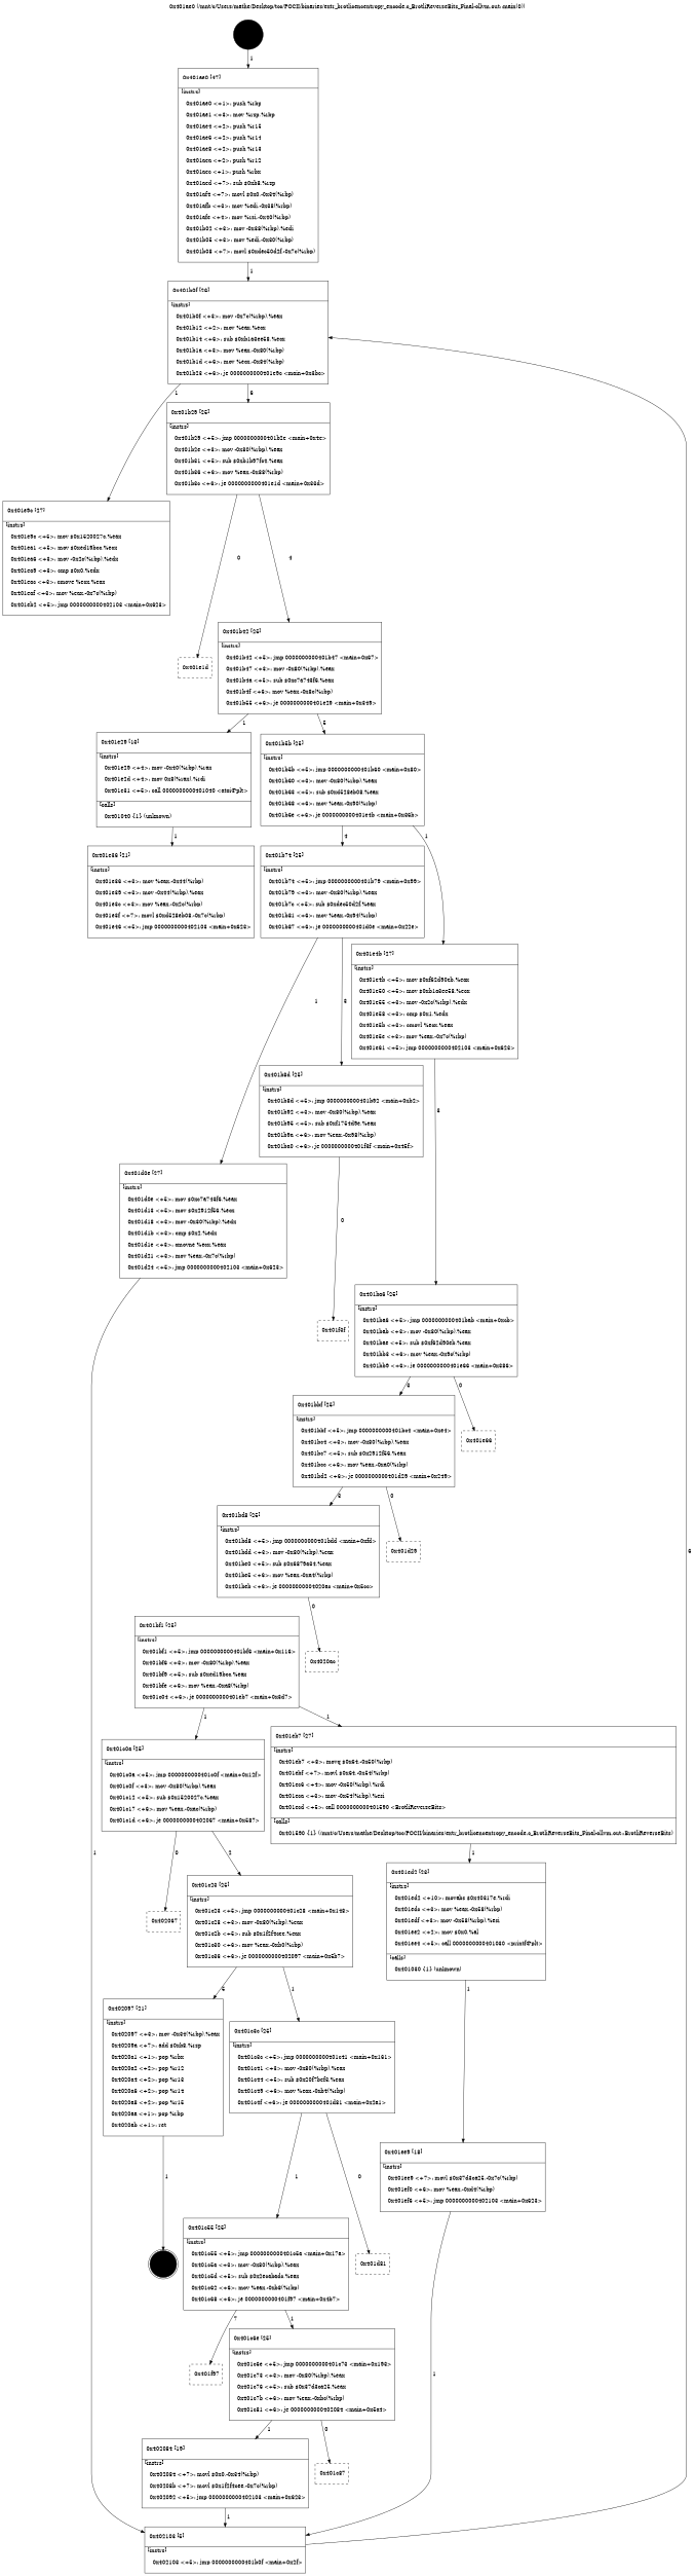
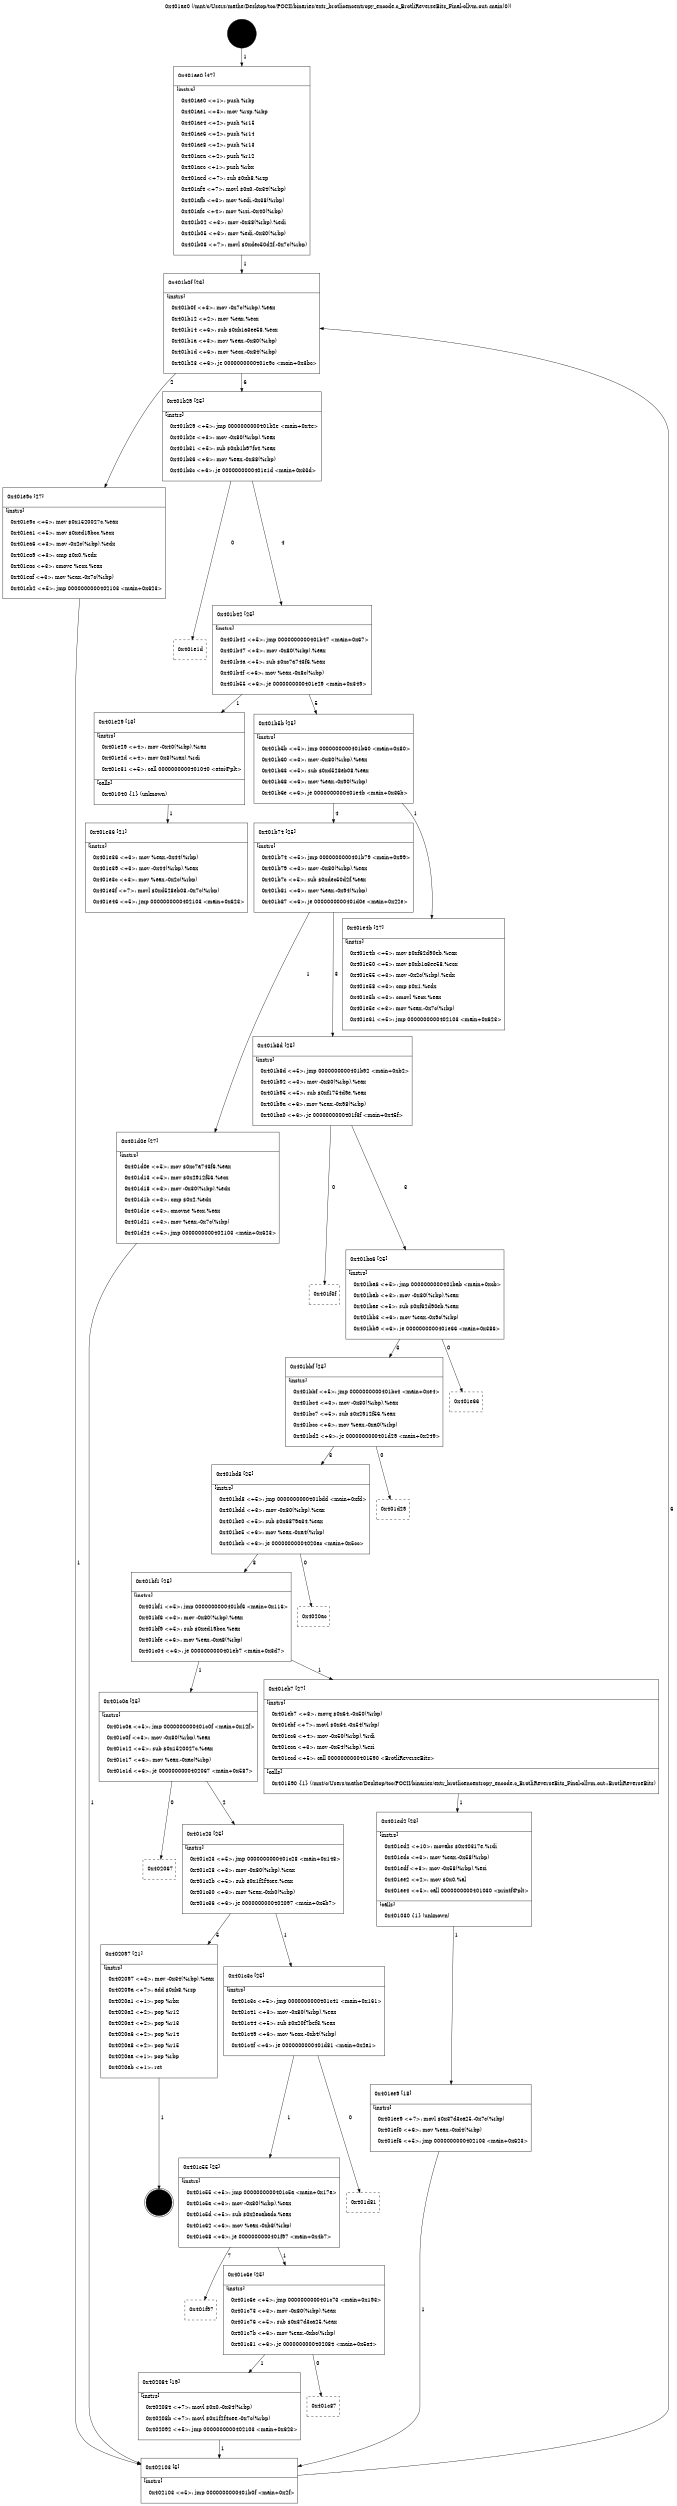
  digraph {
    label="0x401ae0 (/mnt/c/Users/mathe/Desktop/tcc/POCII/binaries/extr_brotlicencentropy_encode.c_BrotliReverseBits_Final-ollvm.out::main(0))"
    labelloc=t
    node [shape=record]
    Entry [fillcolor=black height=0.3 shape=circle style=filled width=0.3]
    n2 [label="{\n     0x401ae0 [47]\l\n     | [instrs]\l\n     &nbsp;&nbsp;0x401ae0 \<+1\>: push %rbp\l\n     &nbsp;&nbsp;0x401ae1 \<+3\>: mov %rsp,%rbp\l\n     &nbsp;&nbsp;0x401ae4 \<+2\>: push %r15\l\n     &nbsp;&nbsp;0x401ae6 \<+2\>: push %r14\l\n     &nbsp;&nbsp;0x401ae8 \<+2\>: push %r13\l\n     &nbsp;&nbsp;0x401aea \<+2\>: push %r12\l\n     &nbsp;&nbsp;0x401aec \<+1\>: push %rbx\l\n     &nbsp;&nbsp;0x401aed \<+7\>: sub $0xb8,%rsp\l\n     &nbsp;&nbsp;0x401af4 \<+7\>: movl $0x0,-0x34(%rbp)\l\n     &nbsp;&nbsp;0x401afb \<+3\>: mov %edi,-0x38(%rbp)\l\n     &nbsp;&nbsp;0x401afe \<+4\>: mov %rsi,-0x40(%rbp)\l\n     &nbsp;&nbsp;0x401b02 \<+3\>: mov -0x38(%rbp),%edi\l\n     &nbsp;&nbsp;0x401b05 \<+3\>: mov %edi,-0x30(%rbp)\l\n     &nbsp;&nbsp;0x401b08 \<+7\>: movl $0xdec50d2f,-0x7c(%rbp)\l\n  }"]
    n3 [label="{\n     0x401b0f [26]\l\n     | [instrs]\l\n     &nbsp;&nbsp;0x401b0f \<+3\>: mov -0x7c(%rbp),%eax\l\n     &nbsp;&nbsp;0x401b12 \<+2\>: mov %eax,%ecx\l\n     &nbsp;&nbsp;0x401b14 \<+6\>: sub $0xb1a3ee58,%ecx\l\n     &nbsp;&nbsp;0x401b1a \<+3\>: mov %eax,-0x80(%rbp)\l\n     &nbsp;&nbsp;0x401b1d \<+6\>: mov %ecx,-0x84(%rbp)\l\n     &nbsp;&nbsp;0x401b23 \<+6\>: je 0000000000401e9c \<main+0x3bc\>\l\n  }"]
    n4 [label="{\n     0x401e9c [27]\l\n     | [instrs]\l\n     &nbsp;&nbsp;0x401e9c \<+5\>: mov $0x1520027c,%eax\l\n     &nbsp;&nbsp;0x401ea1 \<+5\>: mov $0xed19bcc,%ecx\l\n     &nbsp;&nbsp;0x401ea6 \<+3\>: mov -0x2c(%rbp),%edx\l\n     &nbsp;&nbsp;0x401ea9 \<+3\>: cmp $0x0,%edx\l\n     &nbsp;&nbsp;0x401eac \<+3\>: cmove %ecx,%eax\l\n     &nbsp;&nbsp;0x401eaf \<+3\>: mov %eax,-0x7c(%rbp)\l\n     &nbsp;&nbsp;0x401eb2 \<+5\>: jmp 0000000000402103 \<main+0x623\>\l\n  }"]
    n5 [label="{\n     0x401b29 [25]\l\n     | [instrs]\l\n     &nbsp;&nbsp;0x401b29 \<+5\>: jmp 0000000000401b2e \<main+0x4e\>\l\n     &nbsp;&nbsp;0x401b2e \<+3\>: mov -0x80(%rbp),%eax\l\n     &nbsp;&nbsp;0x401b31 \<+5\>: sub $0xb1b97fc4,%eax\l\n     &nbsp;&nbsp;0x401b36 \<+6\>: mov %eax,-0x88(%rbp)\l\n     &nbsp;&nbsp;0x401b3c \<+6\>: je 0000000000401e1d \<main+0x33d\>\l\n  }"]
    n6 [label="{\n     0x402103 [5]\l\n     | [instrs]\l\n     &nbsp;&nbsp;0x402103 \<+5\>: jmp 0000000000401b0f \<main+0x2f\>\l\n  }"]
    n7 [label="{\n     0x401e1d\l\n  }" style=dashed]
    n8 [label="{\n     0x401b42 [25]\l\n     | [instrs]\l\n     &nbsp;&nbsp;0x401b42 \<+5\>: jmp 0000000000401b47 \<main+0x67\>\l\n     &nbsp;&nbsp;0x401b47 \<+3\>: mov -0x80(%rbp),%eax\l\n     &nbsp;&nbsp;0x401b4a \<+5\>: sub $0xc7a743f6,%eax\l\n     &nbsp;&nbsp;0x401b4f \<+6\>: mov %eax,-0x8c(%rbp)\l\n     &nbsp;&nbsp;0x401b55 \<+6\>: je 0000000000401e29 \<main+0x349\>\l\n  }"]
    n9 [label="{\n     0x401e29 [13]\l\n     | [instrs]\l\n     &nbsp;&nbsp;0x401e29 \<+4\>: mov -0x40(%rbp),%rax\l\n     &nbsp;&nbsp;0x401e2d \<+4\>: mov 0x8(%rax),%rdi\l\n     &nbsp;&nbsp;0x401e31 \<+5\>: call 0000000000401040 \<atoi@plt\>\l\n     | [calls]\l\n     &nbsp;&nbsp;0x401040 \{1\} (unknown)\l\n  }"]
    n10 [label="{\n     0x401b5b [25]\l\n     | [instrs]\l\n     &nbsp;&nbsp;0x401b5b \<+5\>: jmp 0000000000401b60 \<main+0x80\>\l\n     &nbsp;&nbsp;0x401b60 \<+3\>: mov -0x80(%rbp),%eax\l\n     &nbsp;&nbsp;0x401b63 \<+5\>: sub $0xd528eb08,%eax\l\n     &nbsp;&nbsp;0x401b68 \<+6\>: mov %eax,-0x90(%rbp)\l\n     &nbsp;&nbsp;0x401b6e \<+6\>: je 0000000000401e4b \<main+0x36b\>\l\n  }"]
    Exit [fillcolor=black height=0.3 peripheries=2 shape=circle style=filled width=0.3]
    n12 [label="{\n     0x401e36 [21]\l\n     | [instrs]\l\n     &nbsp;&nbsp;0x401e36 \<+3\>: mov %eax,-0x44(%rbp)\l\n     &nbsp;&nbsp;0x401e39 \<+3\>: mov -0x44(%rbp),%eax\l\n     &nbsp;&nbsp;0x401e3c \<+3\>: mov %eax,-0x2c(%rbp)\l\n     &nbsp;&nbsp;0x401e3f \<+7\>: movl $0xd528eb08,-0x7c(%rbp)\l\n     &nbsp;&nbsp;0x401e46 \<+5\>: jmp 0000000000402103 \<main+0x623\>\l\n  }"]
    n13 [label="{\n     0x401e4b [27]\l\n     | [instrs]\l\n     &nbsp;&nbsp;0x401e4b \<+5\>: mov $0xf62d90eb,%eax\l\n     &nbsp;&nbsp;0x401e50 \<+5\>: mov $0xb1a3ee58,%ecx\l\n     &nbsp;&nbsp;0x401e55 \<+3\>: mov -0x2c(%rbp),%edx\l\n     &nbsp;&nbsp;0x401e58 \<+3\>: cmp $0x1,%edx\l\n     &nbsp;&nbsp;0x401e5b \<+3\>: cmovl %ecx,%eax\l\n     &nbsp;&nbsp;0x401e5e \<+3\>: mov %eax,-0x7c(%rbp)\l\n     &nbsp;&nbsp;0x401e61 \<+5\>: jmp 0000000000402103 \<main+0x623\>\l\n  }"]
    n14 [label="{\n     0x401b74 [25]\l\n     | [instrs]\l\n     &nbsp;&nbsp;0x401b74 \<+5\>: jmp 0000000000401b79 \<main+0x99\>\l\n     &nbsp;&nbsp;0x401b79 \<+3\>: mov -0x80(%rbp),%eax\l\n     &nbsp;&nbsp;0x401b7c \<+5\>: sub $0xdec50d2f,%eax\l\n     &nbsp;&nbsp;0x401b81 \<+6\>: mov %eax,-0x94(%rbp)\l\n     &nbsp;&nbsp;0x401b87 \<+6\>: je 0000000000401d0e \<main+0x22e\>\l\n  }"]
    n15 [label="{\n     0x401c87\l\n  }" style=dashed]
    n16 [label="{\n     0x401d0e [27]\l\n     | [instrs]\l\n     &nbsp;&nbsp;0x401d0e \<+5\>: mov $0xc7a743f6,%eax\l\n     &nbsp;&nbsp;0x401d13 \<+5\>: mov $0x2912f56,%ecx\l\n     &nbsp;&nbsp;0x401d18 \<+3\>: mov -0x30(%rbp),%edx\l\n     &nbsp;&nbsp;0x401d1b \<+3\>: cmp $0x2,%edx\l\n     &nbsp;&nbsp;0x401d1e \<+3\>: cmovne %ecx,%eax\l\n     &nbsp;&nbsp;0x401d21 \<+3\>: mov %eax,-0x7c(%rbp)\l\n     &nbsp;&nbsp;0x401d24 \<+5\>: jmp 0000000000402103 \<main+0x623\>\l\n  }"]
    n17 [label="{\n     0x401b8d [25]\l\n     | [instrs]\l\n     &nbsp;&nbsp;0x401b8d \<+5\>: jmp 0000000000401b92 \<main+0xb2\>\l\n     &nbsp;&nbsp;0x401b92 \<+3\>: mov -0x80(%rbp),%eax\l\n     &nbsp;&nbsp;0x401b95 \<+5\>: sub $0xf1754d9e,%eax\l\n     &nbsp;&nbsp;0x401b9a \<+6\>: mov %eax,-0x98(%rbp)\l\n     &nbsp;&nbsp;0x401ba0 \<+6\>: je 0000000000401f3f \<main+0x45f\>\l\n  }"]
    n18 [label="{\n     0x402084 [19]\l\n     | [instrs]\l\n     &nbsp;&nbsp;0x402084 \<+7\>: movl $0x0,-0x34(%rbp)\l\n     &nbsp;&nbsp;0x40208b \<+7\>: movl $0x1f2f4cee,-0x7c(%rbp)\l\n     &nbsp;&nbsp;0x402092 \<+5\>: jmp 0000000000402103 \<main+0x623\>\l\n  }"]
    n19 [label="{\n     0x401f3f\l\n  }" style=dashed]
    n20 [label="{\n     0x401ba6 [25]\l\n     | [instrs]\l\n     &nbsp;&nbsp;0x401ba6 \<+5\>: jmp 0000000000401bab \<main+0xcb\>\l\n     &nbsp;&nbsp;0x401bab \<+3\>: mov -0x80(%rbp),%eax\l\n     &nbsp;&nbsp;0x401bae \<+5\>: sub $0xf62d90eb,%eax\l\n     &nbsp;&nbsp;0x401bb3 \<+6\>: mov %eax,-0x9c(%rbp)\l\n     &nbsp;&nbsp;0x401bb9 \<+6\>: je 0000000000401e66 \<main+0x386\>\l\n  }"]
    n21 [label="{\n     0x401c6e [25]\l\n     | [instrs]\l\n     &nbsp;&nbsp;0x401c6e \<+5\>: jmp 0000000000401c73 \<main+0x193\>\l\n     &nbsp;&nbsp;0x401c73 \<+3\>: mov -0x80(%rbp),%eax\l\n     &nbsp;&nbsp;0x401c76 \<+5\>: sub $0x37d3ca25,%eax\l\n     &nbsp;&nbsp;0x401c7b \<+6\>: mov %eax,-0xbc(%rbp)\l\n     &nbsp;&nbsp;0x401c81 \<+6\>: je 0000000000402084 \<main+0x5a4\>\l\n  }"]
    n22 [label="{\n     0x401e66\l\n  }" style=dashed]
    n23 [label="{\n     0x401bbf [25]\l\n     | [instrs]\l\n     &nbsp;&nbsp;0x401bbf \<+5\>: jmp 0000000000401bc4 \<main+0xe4\>\l\n     &nbsp;&nbsp;0x401bc4 \<+3\>: mov -0x80(%rbp),%eax\l\n     &nbsp;&nbsp;0x401bc7 \<+5\>: sub $0x2912f56,%eax\l\n     &nbsp;&nbsp;0x401bcc \<+6\>: mov %eax,-0xa0(%rbp)\l\n     &nbsp;&nbsp;0x401bd2 \<+6\>: je 0000000000401d29 \<main+0x249\>\l\n  }"]
    n24 [label="{\n     0x401f97\l\n  }" style=dashed]
    n25 [label="{\n     0x401d29\l\n  }" style=dashed]
    n26 [label="{\n     0x401bd8 [25]\l\n     | [instrs]\l\n     &nbsp;&nbsp;0x401bd8 \<+5\>: jmp 0000000000401bdd \<main+0xfd\>\l\n     &nbsp;&nbsp;0x401bdd \<+3\>: mov -0x80(%rbp),%eax\l\n     &nbsp;&nbsp;0x401be0 \<+5\>: sub $0x6879a34,%eax\l\n     &nbsp;&nbsp;0x401be5 \<+6\>: mov %eax,-0xa4(%rbp)\l\n     &nbsp;&nbsp;0x401beb \<+6\>: je 00000000004020ac \<main+0x5cc\>\l\n  }"]
    n27 [label="{\n     0x401c55 [25]\l\n     | [instrs]\l\n     &nbsp;&nbsp;0x401c55 \<+5\>: jmp 0000000000401c5a \<main+0x17a\>\l\n     &nbsp;&nbsp;0x401c5a \<+3\>: mov -0x80(%rbp),%eax\l\n     &nbsp;&nbsp;0x401c5d \<+5\>: sub $0x2ecabadc,%eax\l\n     &nbsp;&nbsp;0x401c62 \<+6\>: mov %eax,-0xb8(%rbp)\l\n     &nbsp;&nbsp;0x401c68 \<+6\>: je 0000000000401f97 \<main+0x4b7\>\l\n  }"]
    n28 [label="{\n     0x4020ac\l\n  }" style=dashed]
    n29 [label="{\n     0x401bf1 [25]\l\n     | [instrs]\l\n     &nbsp;&nbsp;0x401bf1 \<+5\>: jmp 0000000000401bf6 \<main+0x116\>\l\n     &nbsp;&nbsp;0x401bf6 \<+3\>: mov -0x80(%rbp),%eax\l\n     &nbsp;&nbsp;0x401bf9 \<+5\>: sub $0xed19bcc,%eax\l\n     &nbsp;&nbsp;0x401bfe \<+6\>: mov %eax,-0xa8(%rbp)\l\n     &nbsp;&nbsp;0x401c04 \<+6\>: je 0000000000401eb7 \<main+0x3d7\>\l\n  }"]
    n30 [label="{\n     0x401d81\l\n  }" style=dashed]
    n31 [label="{\n     0x401eb7 [27]\l\n     | [instrs]\l\n     &nbsp;&nbsp;0x401eb7 \<+8\>: movq $0x64,-0x50(%rbp)\l\n     &nbsp;&nbsp;0x401ebf \<+7\>: movl $0x64,-0x54(%rbp)\l\n     &nbsp;&nbsp;0x401ec6 \<+4\>: mov -0x50(%rbp),%rdi\l\n     &nbsp;&nbsp;0x401eca \<+3\>: mov -0x54(%rbp),%esi\l\n     &nbsp;&nbsp;0x401ecd \<+5\>: call 0000000000401590 \<BrotliReverseBits\>\l\n     | [calls]\l\n     &nbsp;&nbsp;0x401590 \{1\} (/mnt/c/Users/mathe/Desktop/tcc/POCII/binaries/extr_brotlicencentropy_encode.c_BrotliReverseBits_Final-ollvm.out::BrotliReverseBits)\l\n  }"]
    n32 [label="{\n     0x401c0a [25]\l\n     | [instrs]\l\n     &nbsp;&nbsp;0x401c0a \<+5\>: jmp 0000000000401c0f \<main+0x12f\>\l\n     &nbsp;&nbsp;0x401c0f \<+3\>: mov -0x80(%rbp),%eax\l\n     &nbsp;&nbsp;0x401c12 \<+5\>: sub $0x1520027c,%eax\l\n     &nbsp;&nbsp;0x401c17 \<+6\>: mov %eax,-0xac(%rbp)\l\n     &nbsp;&nbsp;0x401c1d \<+6\>: je 0000000000402067 \<main+0x587\>\l\n  }"]
    n33 [label="{\n     0x401c3c [25]\l\n     | [instrs]\l\n     &nbsp;&nbsp;0x401c3c \<+5\>: jmp 0000000000401c41 \<main+0x161\>\l\n     &nbsp;&nbsp;0x401c41 \<+3\>: mov -0x80(%rbp),%eax\l\n     &nbsp;&nbsp;0x401c44 \<+5\>: sub $0x20f7bef3,%eax\l\n     &nbsp;&nbsp;0x401c49 \<+6\>: mov %eax,-0xb4(%rbp)\l\n     &nbsp;&nbsp;0x401c4f \<+6\>: je 0000000000401d81 \<main+0x2a1\>\l\n  }"]
    n34 [label="{\n     0x401ed2 [23]\l\n     | [instrs]\l\n     &nbsp;&nbsp;0x401ed2 \<+10\>: movabs $0x40317e,%rdi\l\n     &nbsp;&nbsp;0x401edc \<+3\>: mov %eax,-0x58(%rbp)\l\n     &nbsp;&nbsp;0x401edf \<+3\>: mov -0x58(%rbp),%esi\l\n     &nbsp;&nbsp;0x401ee2 \<+2\>: mov $0x0,%al\l\n     &nbsp;&nbsp;0x401ee4 \<+5\>: call 0000000000401030 \<printf@plt\>\l\n     | [calls]\l\n     &nbsp;&nbsp;0x401030 \{1\} (unknown)\l\n  }"]
    n35 [label="{\n     0x401c23 [25]\l\n     | [instrs]\l\n     &nbsp;&nbsp;0x401c23 \<+5\>: jmp 0000000000401c28 \<main+0x148\>\l\n     &nbsp;&nbsp;0x401c28 \<+3\>: mov -0x80(%rbp),%eax\l\n     &nbsp;&nbsp;0x401c2b \<+5\>: sub $0x1f2f4cee,%eax\l\n     &nbsp;&nbsp;0x401c30 \<+6\>: mov %eax,-0xb0(%rbp)\l\n     &nbsp;&nbsp;0x401c36 \<+6\>: je 0000000000402097 \<main+0x5b7\>\l\n  }"]
    n36 [label="{\n     0x402067\l\n  }" style=dashed]
    n37 [label="{\n     0x402097 [21]\l\n     | [instrs]\l\n     &nbsp;&nbsp;0x402097 \<+3\>: mov -0x34(%rbp),%eax\l\n     &nbsp;&nbsp;0x40209a \<+7\>: add $0xb8,%rsp\l\n     &nbsp;&nbsp;0x4020a1 \<+1\>: pop %rbx\l\n     &nbsp;&nbsp;0x4020a2 \<+2\>: pop %r12\l\n     &nbsp;&nbsp;0x4020a4 \<+2\>: pop %r13\l\n     &nbsp;&nbsp;0x4020a6 \<+2\>: pop %r14\l\n     &nbsp;&nbsp;0x4020a8 \<+2\>: pop %r15\l\n     &nbsp;&nbsp;0x4020aa \<+1\>: pop %rbp\l\n     &nbsp;&nbsp;0x4020ab \<+1\>: ret\l\n  }"]
    n38 [label="{\n     0x401ee9 [18]\l\n     | [instrs]\l\n     &nbsp;&nbsp;0x401ee9 \<+7\>: movl $0x37d3ca25,-0x7c(%rbp)\l\n     &nbsp;&nbsp;0x401ef0 \<+6\>: mov %eax,-0xd4(%rbp)\l\n     &nbsp;&nbsp;0x401ef6 \<+5\>: jmp 0000000000402103 \<main+0x623\>\l\n  }"]
    Entry -> n2 [label=" 1"]
    n2 -> n3 [label=" 1"]
-   n3 -> n4 [label=" 1"]
+   n3 -> n4 [label=" 2"]
    n3 -> n5 [label=" 6"]
+   n4 -> n6 [label=" 1"]
    n5 -> n7 [label=" 0"]
    n5 -> n8 [label=" 4"]
    n6 -> n3 [label=" 6"]
    n8 -> n9 [label=" 1"]
    n8 -> n10 [label=" 5"]
    n9 -> n12 [label=" 1"]
    n10 -> n13 [label=" 1"]
    n10 -> n14 [label=" 4"]
    n14 -> n16 [label=" 1"]
    n14 -> n17 [label=" 3"]
    n16 -> n6 [label=" 1"]
    n17 -> n19 [label=" 0"]
-   n13 -> n20 [label=" 3"]
+   n17 -> n20 [label=" 3"]
    n18 -> n6 [label=" 1"]
    n20 -> n22 [label=" 0"]
    n20 -> n23 [label=" 3"]
    n21 -> n15 [label=" 0"]
    n21 -> n18 [label=" 1"]
    n23 -> n25 [label=" 0"]
    n23 -> n26 [label=" 3"]
    n26 -> n28 [label=" 0"]
+   n26 -> n29 [label=" 3"]
    n27 -> n21 [label=" 1"]
    n27 -> n24 [label=" 7"]
    n29 -> n31 [label=" 1"]
    n29 -> n32 [label=" 1"]
    n31 -> n34 [label=" 1"]
    n32 -> n35 [label=" 2"]
    n32 -> n36 [label=" 0"]
    n33 -> n27 [label=" 1"]
    n33 -> n30 [label=" 0"]
    n34 -> n38 [label=" 1"]
    n35 -> n33 [label=" 1"]
    n35 -> n37 [label=" 5"]
    n37 -> Exit [label=" 1"]
    n38 -> n6 [label=" 1"]
  }
